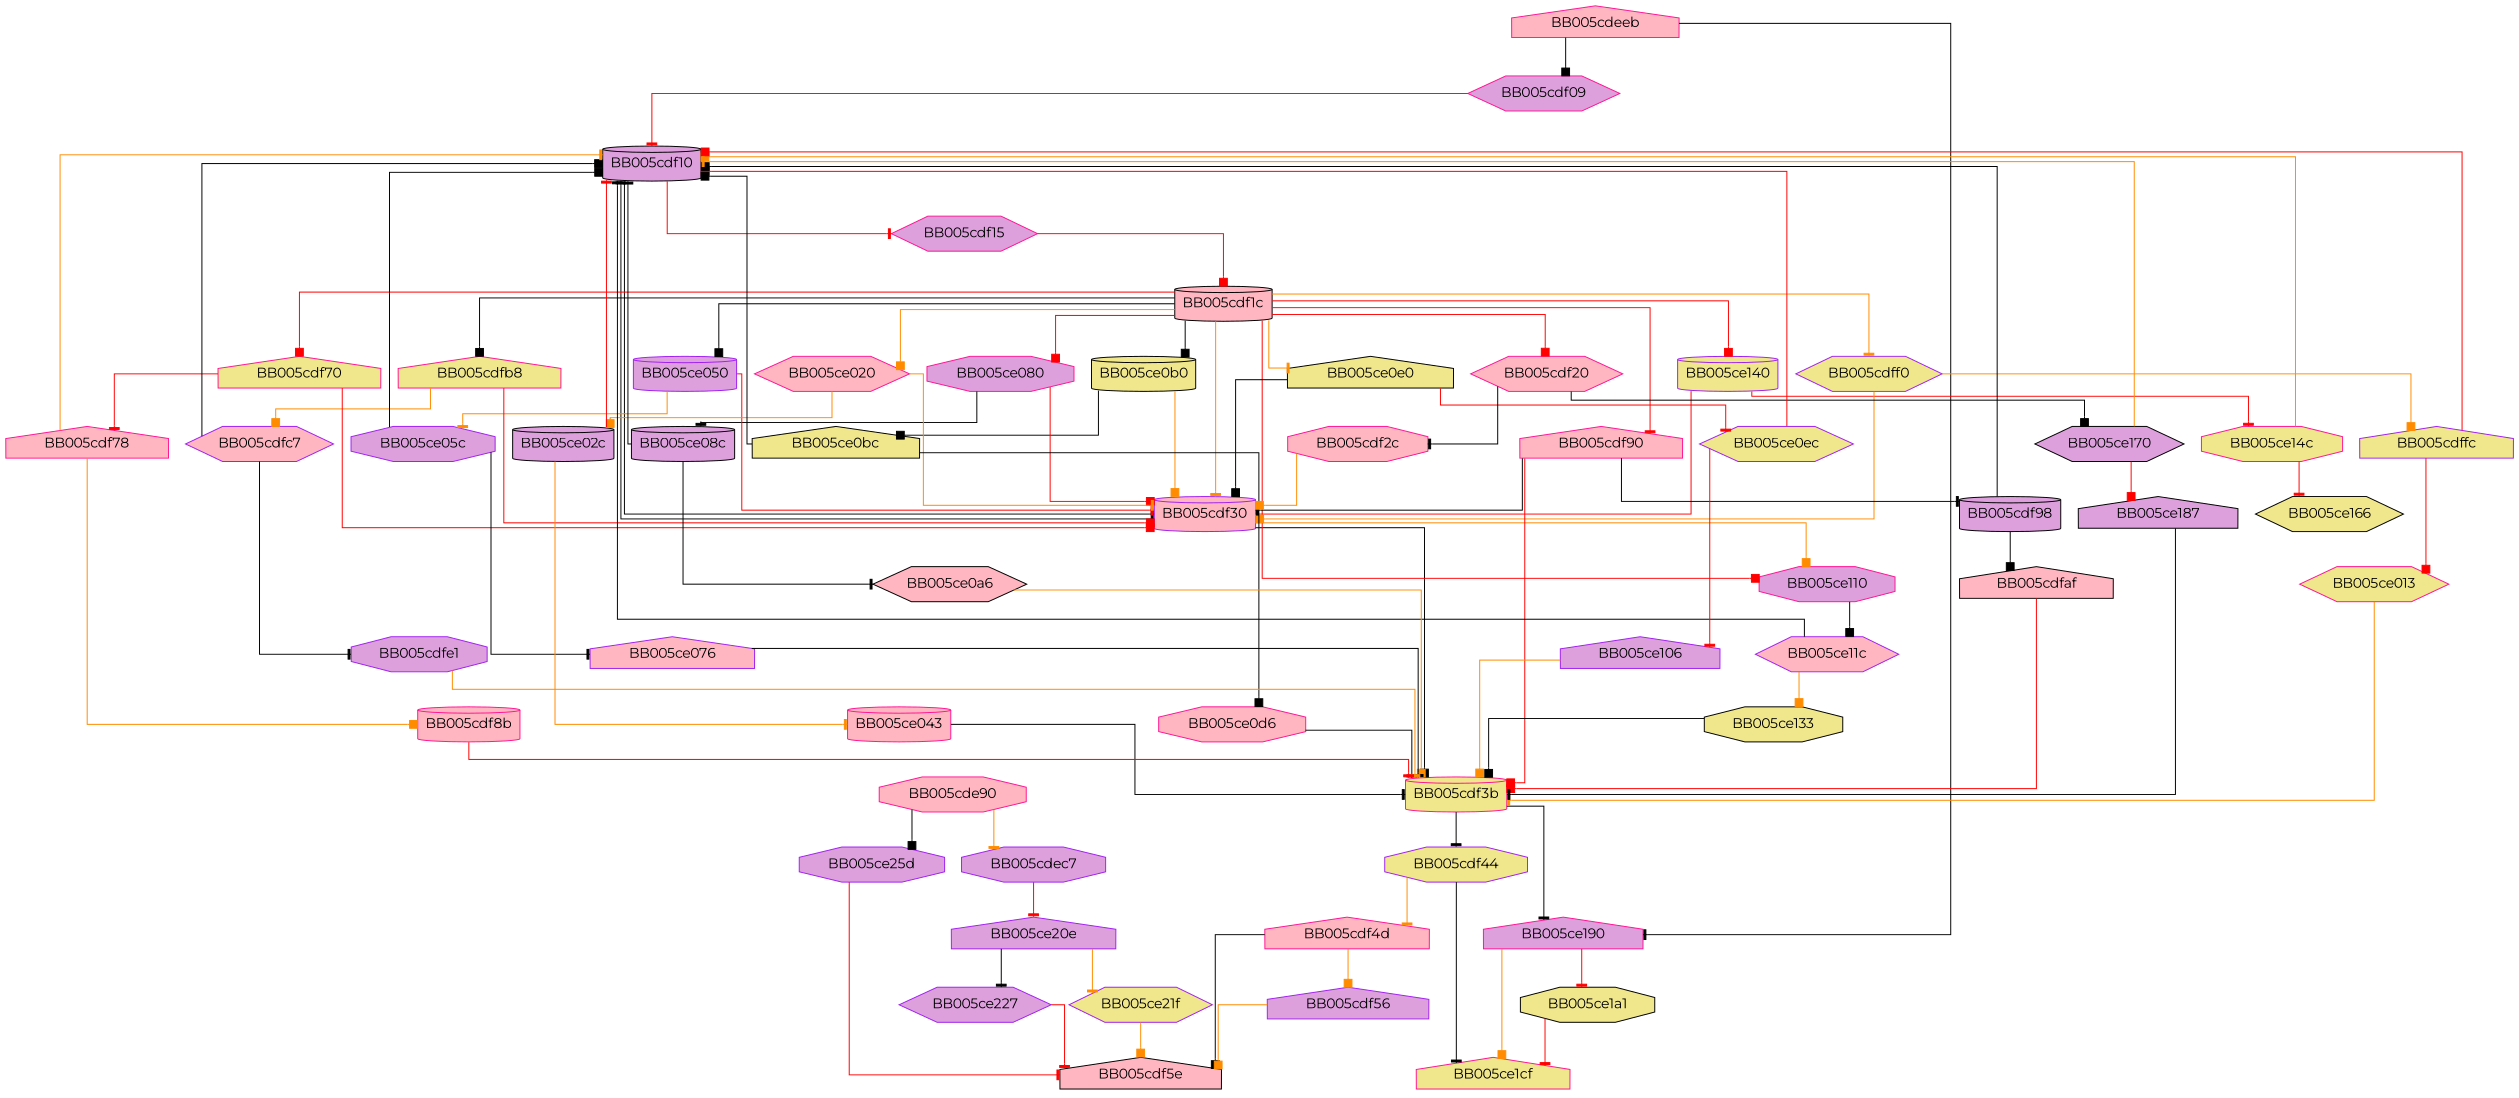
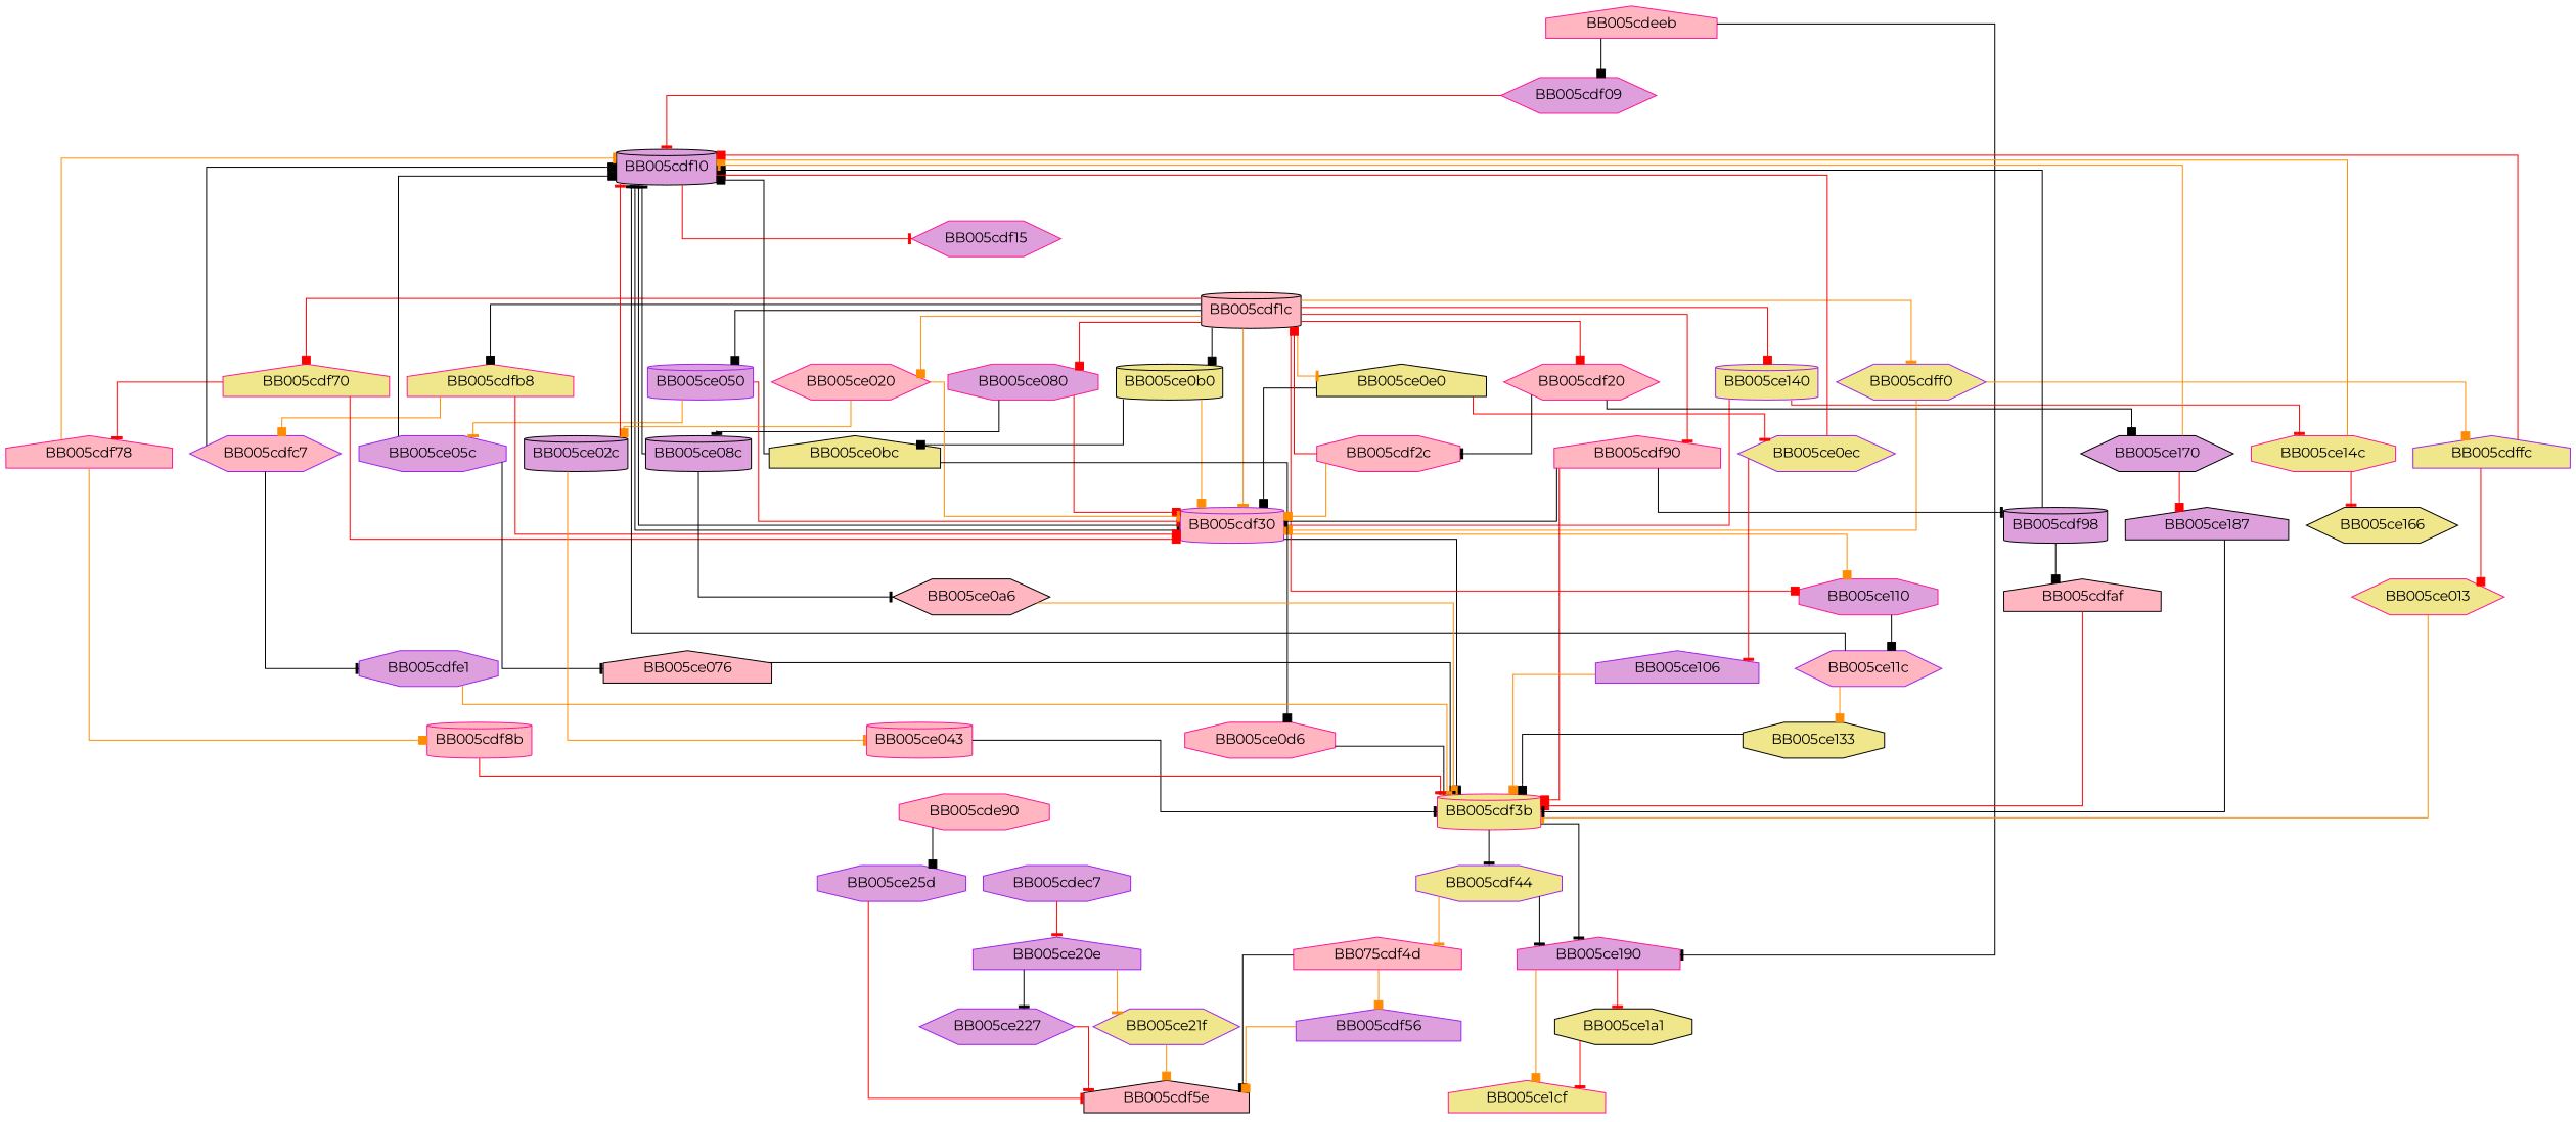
  digraph {
    fontname=Montserrat
    splines=ortho
    node [color=deeppink fillcolor=plum fontname=Montserrat shape=house style=filled]
    edge [arrowhead=box color=black fontname=Montserrat]
    BB005cde90 [fillcolor=lightpink shape=octagon]
    BB005ce25d [color=purple shape=octagon]
    BB005cdec7 [color=purple shape=octagon]
    BB005cdf5e [color=black fillcolor=lightpink]
    BB005ce20e [color=purple]
    BB005ce227 [color=purple shape=hexagon]
    BB005ce21f [color=purple fillcolor=khaki shape=hexagon]
    BB005cdeeb [fillcolor=lightpink]
    BB005ce190
    BB005cdf09 [shape=hexagon]
    BB005ce1cf [fillcolor=khaki]
    BB005ce1a1 [color=black fillcolor=khaki shape=octagon]
    BB005cdf10 [color=black shape=cylinder]
    BB005cdf30 [color=purple fillcolor=lightpink shape=cylinder]
    BB005cdf15 [shape=hexagon]
    BB005cdf3b [fillcolor=khaki shape=cylinder]
    BB005ce110 [shape=octagon]
    BB005cdf1c [color=black fillcolor=lightpink shape=cylinder]
    BB005cdf44 [color=purple fillcolor=khaki shape=octagon]
    BB005ce140 [color=purple fillcolor=khaki shape=cylinder]
    BB005ce0e0 [color=black fillcolor=khaki]
    BB005ce0b0 [color=black fillcolor=khaki shape=cylinder]
    BB005ce080 [shape=octagon]
    BB005ce050 [color=purple shape=cylinder]
    BB005ce020 [fillcolor=lightpink shape=hexagon]
    BB005cdff0 [color=purple fillcolor=khaki shape=hexagon]
    BB005cdfb8 [fillcolor=khaki]
    BB005cdf90 [fillcolor=lightpink]
    BB005cdf70 [fillcolor=khaki]
    BB005cdf20 [fillcolor=lightpink shape=hexagon]
    BB005ce14c [fillcolor=khaki shape=octagon]
    BB005ce11c [color=purple fillcolor=lightpink shape=hexagon]
    BB005ce0ec [color=purple fillcolor=khaki shape=hexagon]
    BB005ce0bc [color=black fillcolor=khaki]
    BB005ce08c [color=black shape=cylinder]
    BB005ce05c [color=purple shape=octagon]
    BB005ce02c [color=black shape=cylinder]
    BB005cdffc [color=purple fillcolor=khaki]
    BB005cdfc7 [color=purple fillcolor=lightpink shape=hexagon]
    BB005cdf98 [color=black shape=cylinder]
    BB005cdf78 [fillcolor=lightpink]
    BB005ce170 [color=black shape=hexagon]
    BB005cdf2c [fillcolor=lightpink shape=octagon]
    BB005ce166 [color=black fillcolor=khaki shape=hexagon]
    BB005ce133 [color=black fillcolor=khaki shape=octagon]
    BB005ce106 [color=purple]
    BB005ce0d6 [fillcolor=lightpink shape=octagon]
    BB005ce0a6 [color=black fillcolor=lightpink shape=hexagon]
-   BB005ce076 [color=purple fillcolor=lightpink]
+   BB005ce076 [color=black fillcolor=lightpink]
    BB005ce043 [fillcolor=lightpink shape=cylinder]
    BB005ce013 [fillcolor=khaki shape=hexagon]
    BB005cdfe1 [color=purple shape=octagon]
    BB005cdfaf [color=black fillcolor=lightpink]
    BB005cdf8b [fillcolor=lightpink shape=cylinder]
    BB005ce187 [color=black]
-   BB005cdf4d [fillcolor=lightpink]
+   BB005cdf4d [fillcolor=lightpink label=BB075cdf4d]
    BB005cdf56 [color=purple]
    BB005cde90 -> BB005ce25d
-   BB005cde90 -> BB005cdec7 [arrowhead=tee color=darkorange]
    BB005ce25d -> BB005cdf5e [arrowhead=tee color=red]
    BB005cdec7 -> BB005ce20e [arrowhead=tee color=red]
    BB005ce20e -> BB005ce227 [arrowhead=tee]
    BB005ce20e -> BB005ce21f [arrowhead=tee color=darkorange]
    BB005ce227 -> BB005cdf5e [arrowhead=tee color=red]
    BB005ce21f -> BB005cdf5e [color=darkorange]
    BB005cdeeb -> BB005ce190 [arrowhead=tee]
    BB005cdeeb -> BB005cdf09
    BB005ce190 -> BB005ce1cf [color=darkorange]
    BB005ce190 -> BB005ce1a1 [arrowhead=tee color=red]
    BB005cdf09 -> BB005cdf10 [arrowhead=tee color=red]
    BB005ce1a1 -> BB005ce1cf [arrowhead=tee color=red]
    BB005cdf10 -> BB005cdf30 [arrowhead=tee]
    BB005cdf10 -> BB005cdf15 [arrowhead=tee color=red]
    BB005cdf30 -> BB005cdf10 [arrowhead=tee]
    BB005cdf30 -> BB005cdf3b
    BB005cdf30 -> BB005ce110 [color=darkorange]
-   BB005cdf15 -> BB005cdf1c [color=red]
+   BB005cdf2c -> BB005cdf1c [color=red]
    BB005cdf3b -> BB005ce190 [arrowhead=tee]
    BB005cdf3b -> BB005cdf44 [arrowhead=tee]
    BB005ce110 -> BB005ce11c
    BB005cdf1c -> BB005cdf30 [arrowhead=tee color=darkorange]
    BB005cdf1c -> BB005ce110 [color=red]
    BB005cdf1c -> BB005ce140 [color=red]
    BB005cdf1c -> BB005ce0e0 [arrowhead=tee color=darkorange]
    BB005cdf1c -> BB005ce0b0
    BB005cdf1c -> BB005ce080 [color=red]
    BB005cdf1c -> BB005ce050
    BB005cdf1c -> BB005ce020 [color=darkorange]
    BB005cdf1c -> BB005cdff0 [arrowhead=tee color=darkorange]
    BB005cdf1c -> BB005cdfb8
    BB005cdf1c -> BB005cdf90 [arrowhead=tee color=red]
    BB005cdf1c -> BB005cdf70 [color=red]
    BB005cdf1c -> BB005cdf20 [color=red]
-   BB005cdf44 -> BB005ce1cf [arrowhead=tee]
+   BB005cdf44 -> BB005ce190 [arrowhead=tee]
    BB005cdf44 -> BB005cdf4d [arrowhead=tee color=darkorange]
    BB005ce140 -> BB005cdf30 [arrowhead=tee color=red]
    BB005ce140 -> BB005ce14c [arrowhead=tee color=red]
    BB005ce0e0 -> BB005cdf30
    BB005ce0e0 -> BB005ce0ec [arrowhead=tee color=red]
    BB005ce0b0 -> BB005cdf30 [color=darkorange]
    BB005ce0b0 -> BB005ce0bc
    BB005ce080 -> BB005cdf30 [color=red]
    BB005ce080 -> BB005ce08c [arrowhead=tee]
    BB005ce050 -> BB005cdf30 [arrowhead=tee color=red]
    BB005ce050 -> BB005ce05c [arrowhead=tee color=darkorange]
    BB005ce020 -> BB005cdf30 [arrowhead=tee color=darkorange]
    BB005ce020 -> BB005ce02c [color=darkorange]
    BB005cdff0 -> BB005cdf30 [color=darkorange]
    BB005cdff0 -> BB005cdffc [color=darkorange]
    BB005cdfb8 -> BB005cdf30 [color=red]
    BB005cdfb8 -> BB005cdfc7 [color=darkorange]
    BB005cdf90 -> BB005cdf30 [arrowhead=tee]
    BB005cdf90 -> BB005cdf3b [color=red]
    BB005cdf90 -> BB005cdf98 [arrowhead=tee]
    BB005cdf70 -> BB005cdf30 [color=red]
    BB005cdf70 -> BB005cdf78 [arrowhead=tee color=red]
    BB005cdf20 -> BB005ce170
    BB005cdf20 -> BB005cdf2c [arrowhead=tee]
    BB005ce14c -> BB005cdf10 [color=darkorange]
    BB005ce14c -> BB005ce166 [arrowhead=tee color=red]
    BB005ce11c -> BB005cdf10 [arrowhead=tee]
    BB005ce11c -> BB005ce133 [color=darkorange]
    BB005ce0ec -> BB005cdf10 [color=red]
    BB005ce0ec -> BB005ce106 [arrowhead=tee color=red]
    BB005ce0bc -> BB005cdf10
    BB005ce0bc -> BB005ce0d6
    BB005ce08c -> BB005cdf10 [arrowhead=tee]
    BB005ce08c -> BB005ce0a6 [arrowhead=tee]
    BB005ce05c -> BB005cdf10
    BB005ce05c -> BB005ce076 [arrowhead=tee]
    BB005ce02c -> BB005cdf10 [arrowhead=tee color=red]
    BB005ce02c -> BB005ce043 [arrowhead=tee color=darkorange]
    BB005cdffc -> BB005cdf10 [color=red]
    BB005cdffc -> BB005ce013 [color=red]
    BB005cdfc7 -> BB005cdf10
    BB005cdfc7 -> BB005cdfe1 [arrowhead=tee]
    BB005cdf98 -> BB005cdf10
    BB005cdf98 -> BB005cdfaf
    BB005cdf78 -> BB005cdf10 [arrowhead=tee color=darkorange]
    BB005cdf78 -> BB005cdf8b [color=darkorange]
    BB005ce170 -> BB005cdf10 [arrowhead=tee color=darkorange]
    BB005ce170 -> BB005ce187 [color=red]
    BB005cdf2c -> BB005cdf30 [color=darkorange]
    BB005ce133 -> BB005cdf3b
    BB005ce106 -> BB005cdf3b [color=darkorange]
    BB005ce0d6 -> BB005cdf3b [arrowhead=tee]
    BB005ce0a6 -> BB005cdf3b [color=darkorange]
    BB005ce076 -> BB005cdf3b [arrowhead=tee]
    BB005ce043 -> BB005cdf3b [arrowhead=tee]
    BB005ce013 -> BB005cdf3b [arrowhead=tee color=darkorange]
    BB005cdfe1 -> BB005cdf3b [arrowhead=tee color=darkorange]
    BB005cdfaf -> BB005cdf3b [color=red]
    BB005cdf8b -> BB005cdf3b [arrowhead=tee color=red]
    BB005ce187 -> BB005cdf3b [arrowhead=tee]
    BB005cdf4d -> BB005cdf5e
    BB005cdf4d -> BB005cdf56 [color=darkorange]
    BB005cdf56 -> BB005cdf5e [color=darkorange]
  }
